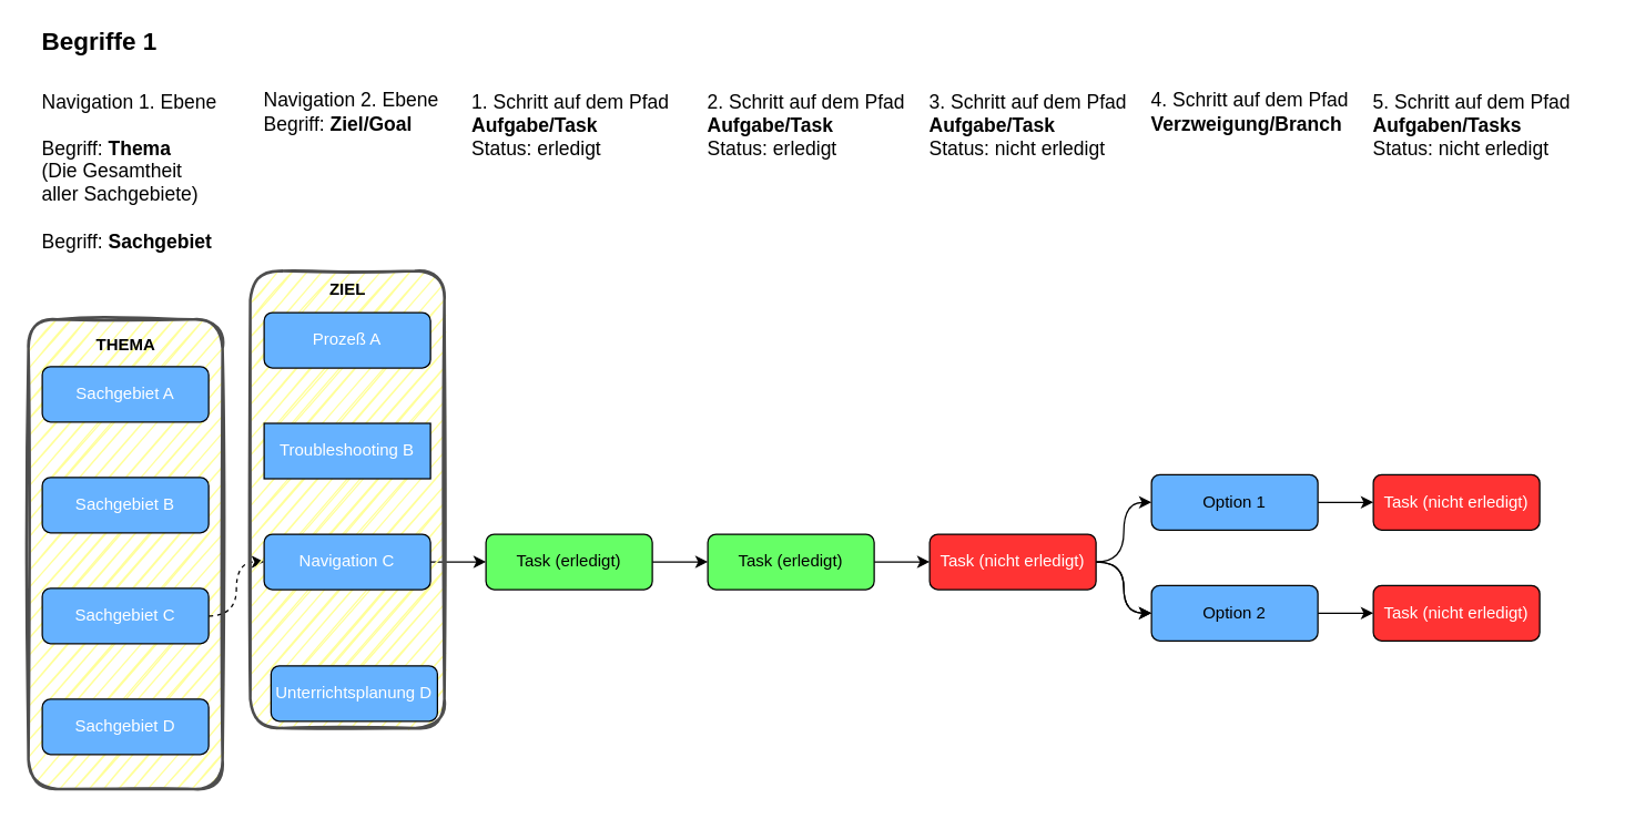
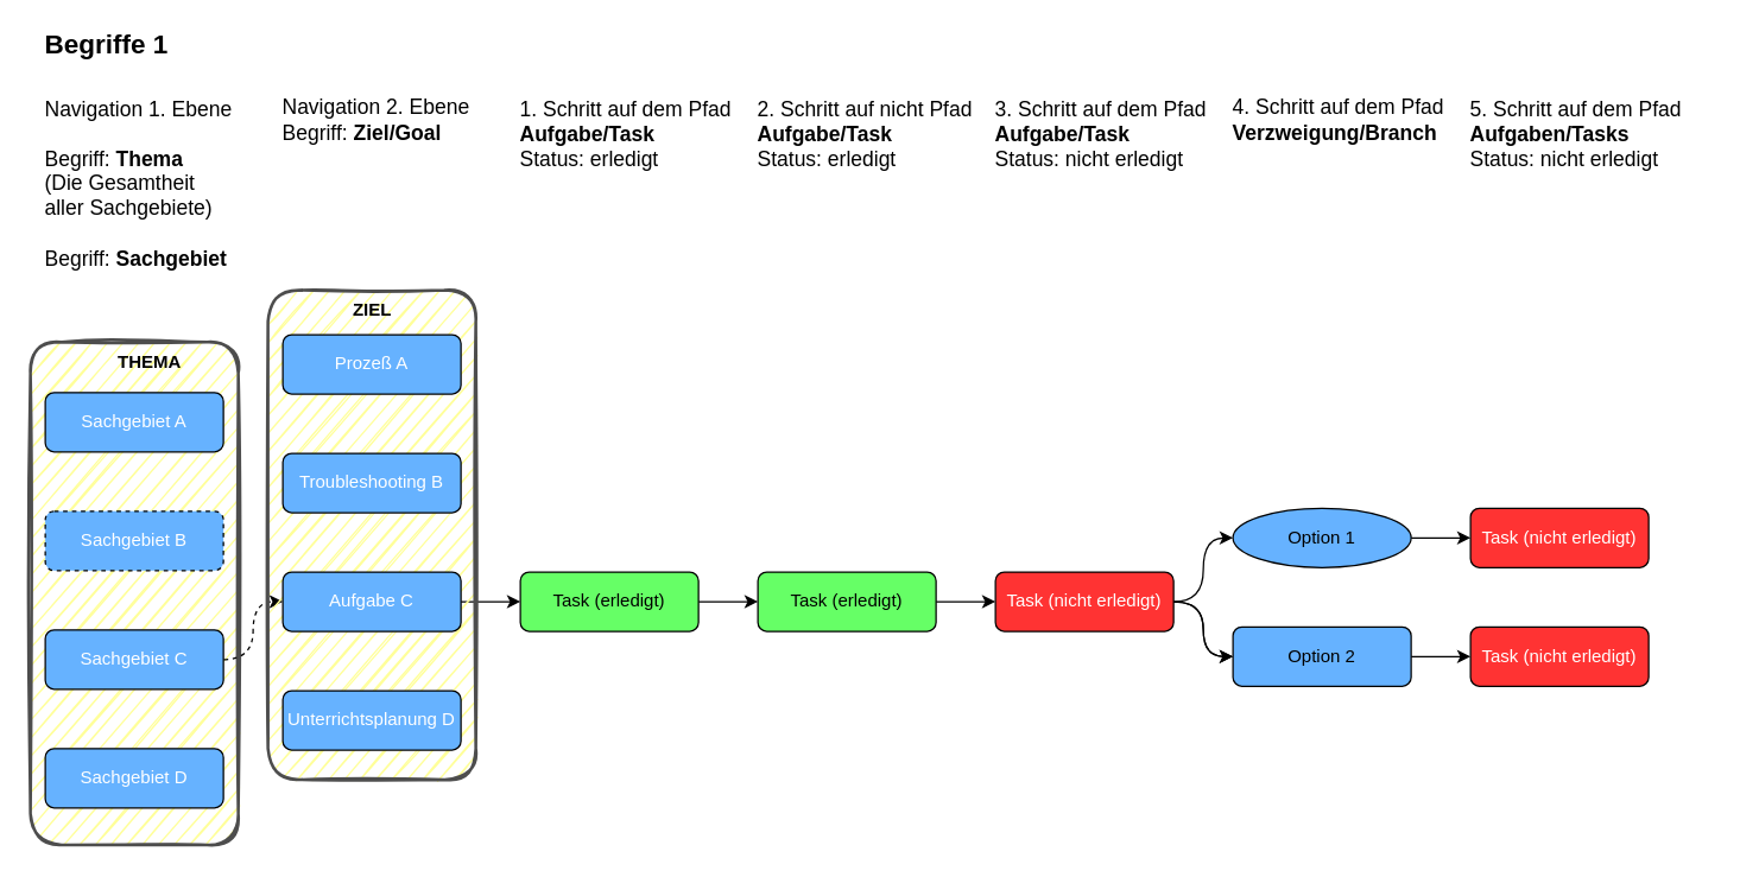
  <mxCell id="0" />
  <mxCell id="1" parent="0" />
  <mxCell id="2" value="" style="rounded=1;whiteSpace=wrap;html=1;strokeColor=#4D4D4D;strokeWidth=2;shadow=0;sketch=1;container=0;fillColor=#FFFF99;" parent="1" vertex="1"><mxGeometry x="20" y="230" width="140" height="339" as="geometry" /></mxCell>
  <mxCell id="3" value="" style="edgeStyle=orthogonalEdgeStyle;orthogonalLoop=1;jettySize=auto;html=1;curved=1;entryX=0;entryY=0.5;entryDx=0;entryDy=0;dashed=1;" parent="1" source="38" target="27" edge="1"><mxGeometry relative="1" as="geometry" /></mxCell>
  <mxCell id="4" value="Navigation 1. Ebene&lt;br style=&quot;font-size: 14px&quot;&gt;&lt;br&gt;Begriff: &lt;b&gt;Thema&lt;/b&gt;&lt;br&gt;(Die Gesamtheit&lt;br&gt;aller Sachgebiete)&lt;br&gt;&lt;br&gt;Begriff: &lt;b&gt;Sachgebiet&lt;/b&gt;" style="text;html=1;align=left;verticalAlign=top;resizable=0;points=[];autosize=0;fontSize=14;spacingTop=0;spacing=0;labelPosition=center;verticalLabelPosition=middle;noLabel=0;imageWidth=15;resizeWidth=1;resizeHeight=1;imageAspect=0;movable=1;rotatable=1;deletable=1;editable=1;connectable=1;overflow=visible;" parent="1" vertex="1"><mxGeometry x="30" y="60" width="175" height="150" as="geometry" /></mxCell>
  <mxCell id="5" value="Navigation 2. Ebene&lt;br style=&quot;font-size: 14px&quot;&gt;Begriff: &lt;b&gt;Ziel/Goal&lt;/b&gt;" style="text;html=1;align=left;verticalAlign=middle;resizable=0;points=[];autosize=1;fontSize=14;spacing=0;" parent="1" vertex="1"><mxGeometry x="190" y="60" width="140" height="40" as="geometry" /></mxCell>
  <mxCell id="6" value="" style="edgeStyle=orthogonalEdgeStyle;rounded=0;orthogonalLoop=1;jettySize=auto;html=1;" parent="1" source="27" target="8" edge="1"><mxGeometry relative="1" as="geometry" /></mxCell>
  <mxCell id="7" value="" style="edgeStyle=orthogonalEdgeStyle;rounded=0;orthogonalLoop=1;jettySize=auto;html=1;" parent="1" source="8" target="10" edge="1"><mxGeometry relative="1" as="geometry" /></mxCell>
  <mxCell id="8" value="Task (erledigt)" style="rounded=1;whiteSpace=wrap;html=1;fillColor=#66FF66;" parent="1" vertex="1"><mxGeometry x="350" y="385" width="120" height="40" as="geometry" /></mxCell>
  <mxCell id="9" value="" style="edgeStyle=orthogonalEdgeStyle;rounded=0;orthogonalLoop=1;jettySize=auto;html=1;" parent="1" source="10" target="14" edge="1"><mxGeometry relative="1" as="geometry" /></mxCell>
  <mxCell id="10" value="Task (erledigt)" style="rounded=1;whiteSpace=wrap;html=1;fillColor=#66FF66;" parent="1" vertex="1"><mxGeometry x="510" y="385" width="120" height="40" as="geometry" /></mxCell>
  <mxCell id="11" value="" style="edgeStyle=orthogonalEdgeStyle;orthogonalLoop=1;jettySize=auto;html=1;curved=1;" parent="1" source="14" target="32" edge="1"><mxGeometry relative="1" as="geometry" /></mxCell>
  <mxCell id="12" value="" style="edgeStyle=orthogonalEdgeStyle;curved=1;orthogonalLoop=1;jettySize=auto;html=1;" parent="1" source="14" target="32" edge="1"><mxGeometry relative="1" as="geometry" /></mxCell>
  <mxCell id="13" style="edgeStyle=orthogonalEdgeStyle;orthogonalLoop=1;jettySize=auto;html=1;curved=1;entryX=0;entryY=0.5;entryDx=0;entryDy=0;" parent="1" source="14" target="31" edge="1"><mxGeometry relative="1" as="geometry" /></mxCell>
  <mxCell id="14" value="&lt;font color=&quot;#ffffff&quot;&gt;Task (nicht erledigt)&lt;/font&gt;" style="rounded=1;whiteSpace=wrap;html=1;fillColor=#FF3333;" parent="1" vertex="1"><mxGeometry x="670" y="385" width="120" height="40" as="geometry" /></mxCell>
  <mxCell id="15" value="" style="edgeStyle=orthogonalEdgeStyle;rounded=0;orthogonalLoop=1;jettySize=auto;html=1;" parent="1" source="31" target="34" edge="1"><mxGeometry relative="1" as="geometry" /></mxCell>
  <mxCell id="16" value="" style="edgeStyle=orthogonalEdgeStyle;rounded=0;orthogonalLoop=1;jettySize=auto;html=1;" parent="1" source="32" target="35" edge="1"><mxGeometry relative="1" as="geometry" /></mxCell>
- <mxCell id="17" value="1. Schritt auf dem Pfad&lt;br style=&quot;font-size: 14px&quot;&gt;&lt;b&gt;Aufgabe/Task&lt;/b&gt;&lt;br style=&quot;font-size: 14px&quot;&gt;Status: erledigt" style="text;html=1;align=left;verticalAlign=middle;resizable=0;points=[];autosize=1;fontSize=14;spacing=0;" parent="1" vertex="1"><mxGeometry x="340" y="60" width="160" height="60" as="geometry" /></mxCell>
- <mxCell id="18" value="2. Schritt auf dem Pfad&lt;br style=&quot;font-size: 14px&quot;&gt;&lt;b&gt;Aufgabe/Task&lt;/b&gt;&lt;br style=&quot;font-size: 14px&quot;&gt;Status: erledigt" style="text;html=1;align=left;verticalAlign=middle;resizable=0;points=[];autosize=1;fontSize=14;spacing=0;" parent="1" vertex="1"><mxGeometry x="510" y="60" width="160" height="60" as="geometry" /></mxCell>
+ <mxCell id="17" value="1. Schritt auf dem Pfad&lt;br style=&quot;font-size: 14px&quot;&gt;&lt;b&gt;Aufgabe/Task&lt;/b&gt;&lt;br style=&quot;font-size: 14px&quot;&gt;Status: erledigt" style="text;html=1;align=left;verticalAlign=middle;resizable=0;points=[];autosize=1;fontSize=14;spacing=0;" parent="1" vertex="1"><mxGeometry x="350" y="60" width="160" height="60" as="geometry" /></mxCell>
+ <mxCell id="18" value="2. Schritt auf nicht Pfad&lt;br style=&quot;font-size: 14px&quot;&gt;&lt;b&gt;Aufgabe/Task&lt;/b&gt;&lt;br style=&quot;font-size: 14px&quot;&gt;Status: erledigt" style="text;html=1;align=left;verticalAlign=middle;resizable=0;points=[];autosize=1;fontSize=14;spacing=0;" parent="1" vertex="1"><mxGeometry x="510" y="60" width="160" height="60" as="geometry" /></mxCell>
  <mxCell id="19" value="3. Schritt auf dem Pfad&lt;br style=&quot;font-size: 14px&quot;&gt;&lt;b&gt;Aufgabe/Task&lt;/b&gt;&lt;br style=&quot;font-size: 14px&quot;&gt;Status: nicht erledigt" style="text;html=1;align=left;verticalAlign=middle;resizable=0;points=[];autosize=1;fontSize=14;spacing=0;" parent="1" vertex="1"><mxGeometry x="670" y="60" width="160" height="60" as="geometry" /></mxCell>
  <mxCell id="20" value="4. Schritt auf dem Pfad&lt;br style=&quot;font-size: 14px&quot;&gt;&lt;b&gt;Verzweigung/Branch&lt;/b&gt;" style="text;html=1;align=left;verticalAlign=middle;resizable=0;points=[];autosize=1;fontSize=14;spacing=0;" parent="1" vertex="1"><mxGeometry x="830" y="60" width="160" height="40" as="geometry" /></mxCell>
  <mxCell id="21" value="5. Schritt auf dem Pfad&lt;br style=&quot;font-size: 14px&quot;&gt;&lt;b&gt;Aufgaben/Tasks&lt;/b&gt;&lt;br style=&quot;font-size: 14px&quot;&gt;Status: nicht erledigt" style="text;html=1;align=left;verticalAlign=middle;resizable=0;points=[];autosize=1;fontSize=14;spacing=0;" parent="1" vertex="1"><mxGeometry x="990" y="60" width="160" height="60" as="geometry" /></mxCell>
  <mxCell id="22" value="&lt;font style=&quot;font-size: 18px&quot;&gt;&lt;b&gt;Begriffe 1&lt;/b&gt;&lt;/font&gt;" style="text;html=1;align=left;verticalAlign=middle;resizable=0;points=[];autosize=1;spacing=0;" parent="1" vertex="1"><mxGeometry x="30" y="20" width="100" height="20" as="geometry" /></mxCell>
  <mxCell id="23" value="" style="group" parent="1" vertex="1" connectable="0"><mxGeometry x="190" y="225" width="140" height="300" as="geometry" /></mxCell>
  <mxCell id="24" value="" style="rounded=1;whiteSpace=wrap;html=1;shadow=0;sketch=1;strokeColor=#4D4D4D;strokeWidth=2;fillColor=#FFFF99;" parent="23" vertex="1"><mxGeometry x="-10" y="-30" width="140" height="330" as="geometry" /></mxCell>
  <mxCell id="25" value="&lt;font color=&quot;#ffffff&quot;&gt;Prozeß A&lt;/font&gt;" style="rounded=1;whiteSpace=wrap;html=1;fillColor=#66B2FF;" parent="23" vertex="1"><mxGeometry width="120" height="40" as="geometry" /></mxCell>
- <mxCell id="26" value="&lt;font color=&quot;#ffffff&quot;&gt;Troubleshooting B&lt;/font&gt;" style="whiteSpace=wrap;html=1;fillColor=#66B2FF;rounded=0;" parent="23" vertex="1"><mxGeometry y="80" width="120" height="40" as="geometry" /></mxCell>
- <mxCell id="27" value="&lt;font color=&quot;#ffffff&quot;&gt;Navigation C&lt;/font&gt;" style="rounded=1;whiteSpace=wrap;html=1;fillColor=#66B2FF;" parent="23" vertex="1"><mxGeometry y="160" width="120" height="40" as="geometry" /></mxCell>
- <mxCell id="28" value="&lt;font color=&quot;#ffffff&quot;&gt;Unterrichtsplanung D&lt;/font&gt;" style="rounded=1;whiteSpace=wrap;html=1;fillColor=#66B2FF;" parent="23" vertex="1"><mxGeometry x="5" y="255" width="120" height="40" as="geometry" /></mxCell>
+ <mxCell id="26" value="&lt;font color=&quot;#ffffff&quot;&gt;Troubleshooting B&lt;/font&gt;" style="rounded=1;whiteSpace=wrap;html=1;fillColor=#66B2FF;" parent="23" vertex="1"><mxGeometry y="80" width="120" height="40" as="geometry" /></mxCell>
+ <mxCell id="27" value="&lt;font color=&quot;#ffffff&quot;&gt;Aufgabe C&lt;/font&gt;" style="rounded=1;whiteSpace=wrap;html=1;fillColor=#66B2FF;" parent="23" vertex="1"><mxGeometry y="160" width="120" height="40" as="geometry" /></mxCell>
+ <mxCell id="28" value="&lt;font color=&quot;#ffffff&quot;&gt;Unterrichtsplanung D&lt;/font&gt;" style="rounded=1;whiteSpace=wrap;html=1;fillColor=#66B2FF;" parent="23" vertex="1"><mxGeometry y="240" width="120" height="40" as="geometry" /></mxCell>
  <mxCell id="29" value="ZIEL" style="text;html=1;align=center;verticalAlign=middle;resizable=0;points=[];autosize=1;fontStyle=1" parent="23" vertex="1"><mxGeometry x="40" y="-26" width="40" height="20" as="geometry" /></mxCell>
  <mxCell id="30" value="" style="group" parent="1" vertex="1" connectable="0"><mxGeometry x="830" y="342" width="120" height="120" as="geometry" /></mxCell>
- <mxCell id="31" value="Option 1" style="rounded=1;whiteSpace=wrap;html=1;fillColor=#66B2FF;" parent="30" vertex="1"><mxGeometry width="120" height="40" as="geometry" /></mxCell>
+ <mxCell id="31" value="Option 1" style="ellipse;whiteSpace=wrap;html=1;fillColor=#66B2FF;" parent="30" vertex="1"><mxGeometry width="120" height="40" as="geometry" /></mxCell>
  <mxCell id="32" value="Option 2" style="rounded=1;whiteSpace=wrap;html=1;fillColor=#66B2FF;" parent="30" vertex="1"><mxGeometry y="80" width="120" height="40" as="geometry" /></mxCell>
  <mxCell id="33" value="" style="group" parent="1" vertex="1" connectable="0"><mxGeometry x="990" y="342" width="120" height="120" as="geometry" /></mxCell>
  <mxCell id="34" value="&lt;font color=&quot;#ffffff&quot;&gt;Task (nicht erledigt)&lt;/font&gt;" style="rounded=1;whiteSpace=wrap;html=1;fillColor=#FF3333;" parent="33" vertex="1"><mxGeometry width="120" height="40" as="geometry" /></mxCell>
  <mxCell id="35" value="&lt;font color=&quot;#ffffff&quot;&gt;Task (nicht erledigt)&lt;/font&gt;" style="rounded=1;whiteSpace=wrap;html=1;fillColor=#FF3333;" parent="33" vertex="1"><mxGeometry y="80" width="120" height="40" as="geometry" /></mxCell>
  <mxCell id="36" value="&lt;font color=&quot;#ffffff&quot;&gt;Sachgebiet A&lt;/font&gt;" style="rounded=1;whiteSpace=wrap;html=1;fillColor=#66B2FF;container=0;" parent="1" vertex="1"><mxGeometry x="30" y="264" width="120" height="40" as="geometry" /></mxCell>
- <mxCell id="37" value="&lt;font color=&quot;#ffffff&quot;&gt;Sachgebiet B&lt;/font&gt;" style="rounded=1;whiteSpace=wrap;html=1;fillColor=#66B2FF;container=0;" parent="1" vertex="1"><mxGeometry x="30" y="344" width="120" height="40" as="geometry" /></mxCell>
+ <mxCell id="37" value="&lt;font color=&quot;#ffffff&quot;&gt;Sachgebiet B&lt;/font&gt;" style="rounded=1;whiteSpace=wrap;html=1;fillColor=#66B2FF;container=0;dashed=1;" parent="1" vertex="1"><mxGeometry x="30" y="344" width="120" height="40" as="geometry" /></mxCell>
  <mxCell id="38" value="&lt;font color=&quot;#ffffff&quot;&gt;Sachgebiet C&lt;/font&gt;" style="rounded=1;whiteSpace=wrap;html=1;fillColor=#66B2FF;container=0;" parent="1" vertex="1"><mxGeometry x="30" y="424" width="120" height="40" as="geometry" /></mxCell>
  <mxCell id="39" value="&lt;font color=&quot;#ffffff&quot;&gt;Sachgebiet D&lt;/font&gt;" style="rounded=1;whiteSpace=wrap;html=1;fillColor=#66B2FF;container=0;" parent="1" vertex="1"><mxGeometry x="30" y="504" width="120" height="40" as="geometry" /></mxCell>
- <mxCell id="40" value="THEMA" style="text;html=1;align=center;verticalAlign=middle;resizable=0;points=[];autosize=1;fontStyle=1" parent="1" vertex="1"><mxGeometry x="60" y="239" width="60" height="20" as="geometry" /></mxCell>
+ <mxCell id="40" value="THEMA" style="text;html=1;align=center;verticalAlign=middle;resizable=0;points=[];autosize=1;fontStyle=1" parent="1" vertex="1"><mxGeometry x="70" y="234" width="60" height="20" as="geometry" /></mxCell>
